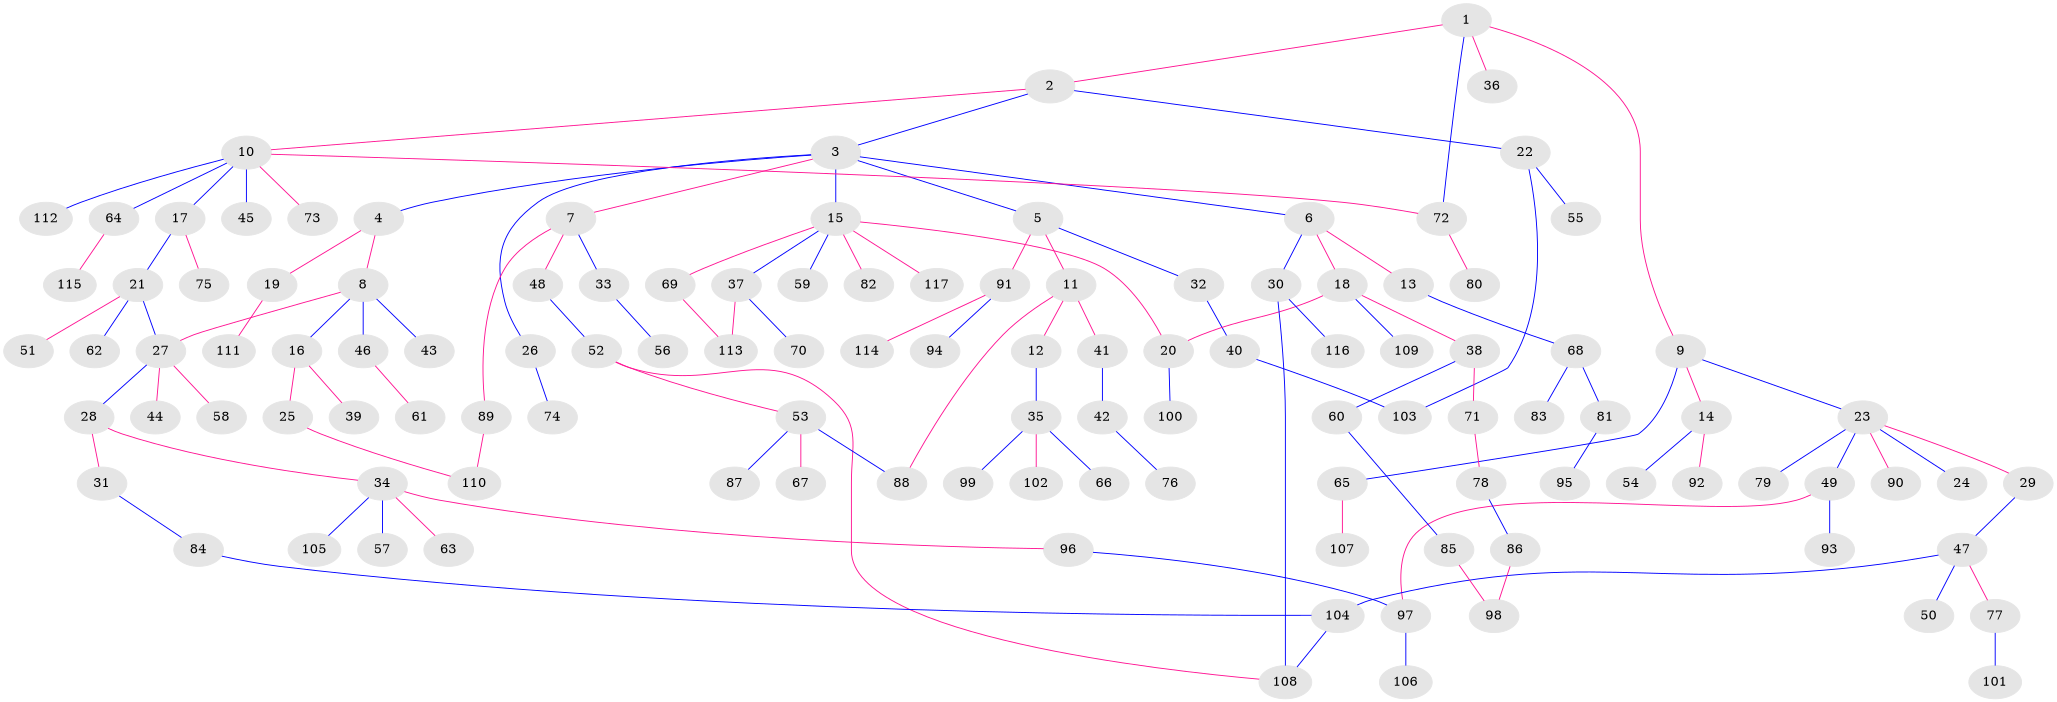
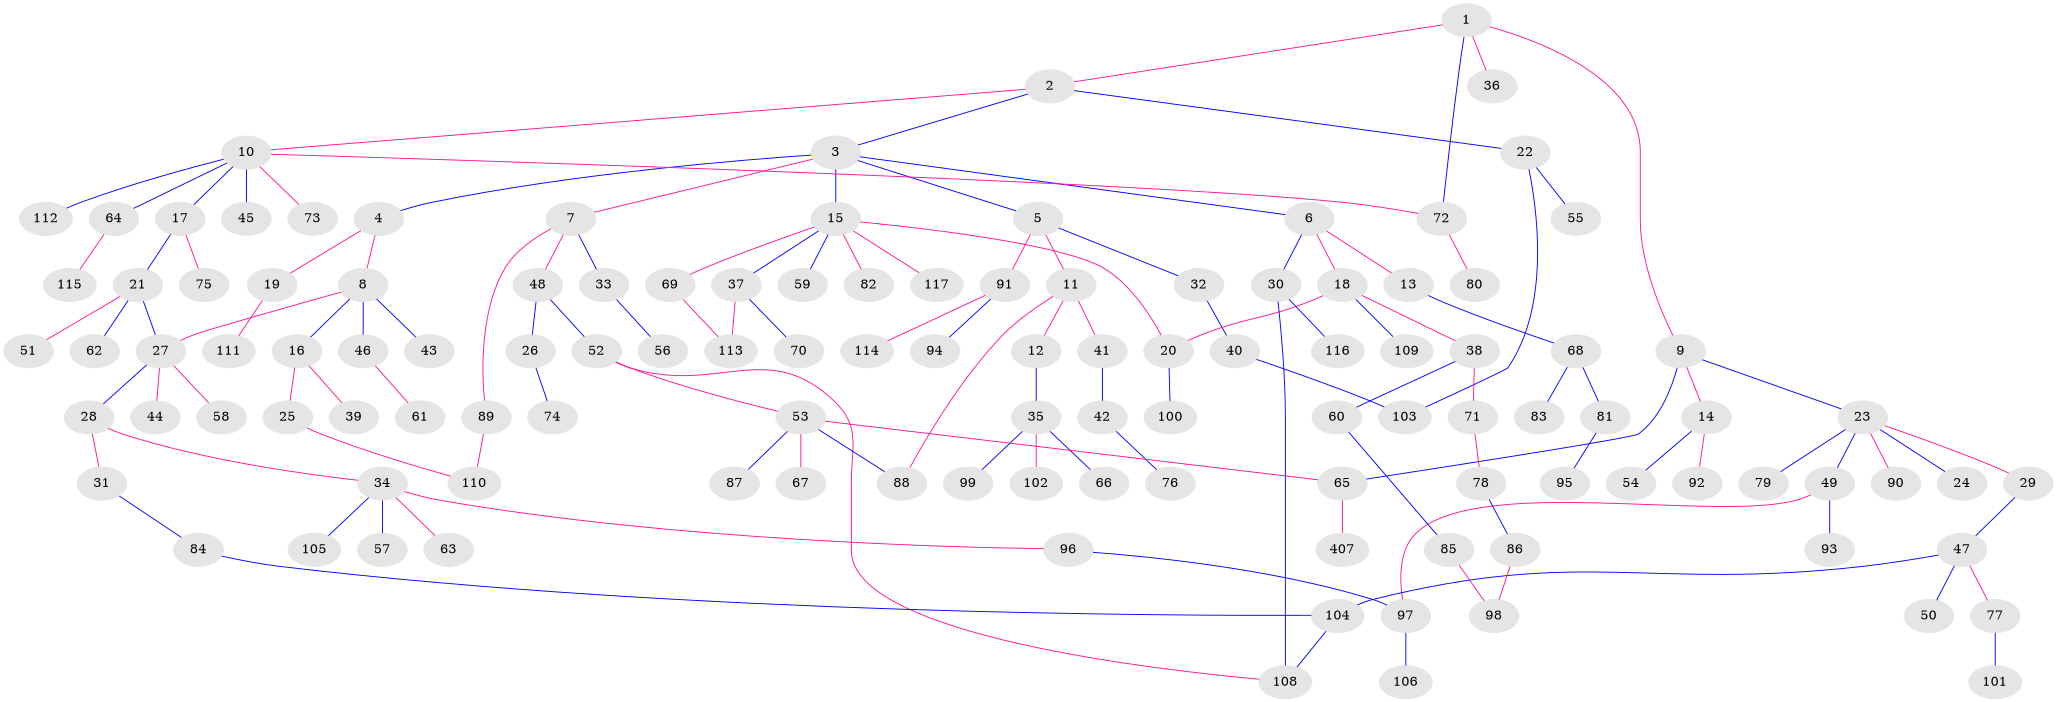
  graph {
    node [color=gray90 style=filled]
    edge [color=blue]
    1
    2
    9
    36
    72
    3
    10
    22
    14
    23
    65
    80
    4
    5
    6
    7
    15
    26
    17
    45
    64
    73
    112
    55
    103
    8
    19
    11
    32
    91
    13
    18
    30
    33
    48
    89
    20
    37
    59
    69
    82
    117
    74
    16
    27
    43
    46
    111
    12
    41
    88
    40
    94
    114
    68
    38
    109
    108
    116
    56
    52
    110
    25
    39
    28
    44
    58
    61
    54
    92
    24
    29
    49
    79
    90
-   107
+   107 [label=407]
    21
    75
    115
    35
    42
    66
    99
    102
    81
    83
    100
    70
    113
    51
    62
    60
    71
    47
    93
    97
    31
    34
    84
    57
    63
    96
    105
    50
    77
    104
    85
    78
    76
    101
    53
    106
    67
    87
    98
    95
    86
    1 -- 2 [color=deeppink]
    1 -- 9 [color=deeppink]
    1 -- 36 [color=deeppink]
    1 -- 72
    2 -- 3
    2 -- 10 [color=deeppink]
    2 -- 22
    9 -- 14 [color=deeppink]
    9 -- 23
    9 -- 65
    72 -- 80 [color=deeppink]
    3 -- 4
    3 -- 5
    3 -- 6
    3 -- 7 [color=deeppink]
    3 -- 15
-   3 -- 26
+   48 -- 26
    10 -- 72 [color=deeppink]
    10 -- 17
    10 -- 45
    10 -- 64
    10 -- 73 [color=deeppink]
    10 -- 112
    22 -- 55
    22 -- 103
    14 -- 54
    14 -- 92 [color=deeppink]
    23 -- 24
    23 -- 29 [color=deeppink]
    23 -- 49
    23 -- 79
    23 -- 90 [color=deeppink]
    65 -- 107 [color=deeppink]
    4 -- 8 [color=deeppink]
    4 -- 19 [color=deeppink]
    5 -- 11 [color=deeppink]
    5 -- 32
    5 -- 91 [color=deeppink]
    6 -- 13 [color=deeppink]
    6 -- 18 [color=deeppink]
    6 -- 30
    7 -- 33
    7 -- 48 [color=deeppink]
    7 -- 89 [color=deeppink]
    15 -- 20 [color=deeppink]
    15 -- 37
    15 -- 59
    15 -- 69 [color=deeppink]
    15 -- 82 [color=deeppink]
    15 -- 117 [color=deeppink]
    26 -- 74
    17 -- 21
    17 -- 75 [color=deeppink]
    64 -- 115 [color=deeppink]
    8 -- 16
    8 -- 27 [color=deeppink]
    8 -- 43
    8 -- 46
    19 -- 111 [color=deeppink]
    11 -- 12 [color=deeppink]
    11 -- 41 [color=deeppink]
    11 -- 88 [color=deeppink]
    32 -- 40
    91 -- 94
    91 -- 114 [color=deeppink]
    13 -- 68
    18 -- 20 [color=deeppink]
    18 -- 38 [color=deeppink]
    18 -- 109
    30 -- 108
    30 -- 116
    33 -- 56
    48 -- 52
    89 -- 110 [color=deeppink]
    20 -- 100
    37 -- 70
    37 -- 113 [color=deeppink]
    69 -- 113 [color=deeppink]
    16 -- 25 [color=deeppink]
    16 -- 39 [color=deeppink]
    27 -- 28
    27 -- 44 [color=deeppink]
    27 -- 58 [color=deeppink]
    46 -- 61 [color=deeppink]
    12 -- 35
    41 -- 42
    40 -- 103
    68 -- 81
    68 -- 83
    38 -- 60
    38 -- 71 [color=deeppink]
    52 -- 108 [color=deeppink]
    52 -- 53 [color=deeppink]
    25 -- 110 [color=deeppink]
    28 -- 31 [color=deeppink]
    28 -- 34 [color=deeppink]
    29 -- 47
    49 -- 93
    49 -- 97 [color=deeppink]
    21 -- 27
    21 -- 51 [color=deeppink]
    21 -- 62
    35 -- 66
    35 -- 99
    35 -- 102 [color=deeppink]
    42 -- 76
    81 -- 95
    60 -- 85
    71 -- 78 [color=deeppink]
    47 -- 50
    47 -- 77 [color=deeppink]
    47 -- 104
    97 -- 106
    31 -- 84
    34 -- 57
    34 -- 63 [color=deeppink]
    34 -- 96 [color=deeppink]
    34 -- 105
    84 -- 104
    96 -- 97
    77 -- 101
    104 -- 108
    85 -- 98 [color=deeppink]
    78 -- 86
+   53 -- 65 [color=deeppink]
    53 -- 88
    53 -- 67 [color=deeppink]
    53 -- 87
    86 -- 98 [color=deeppink]
  }
